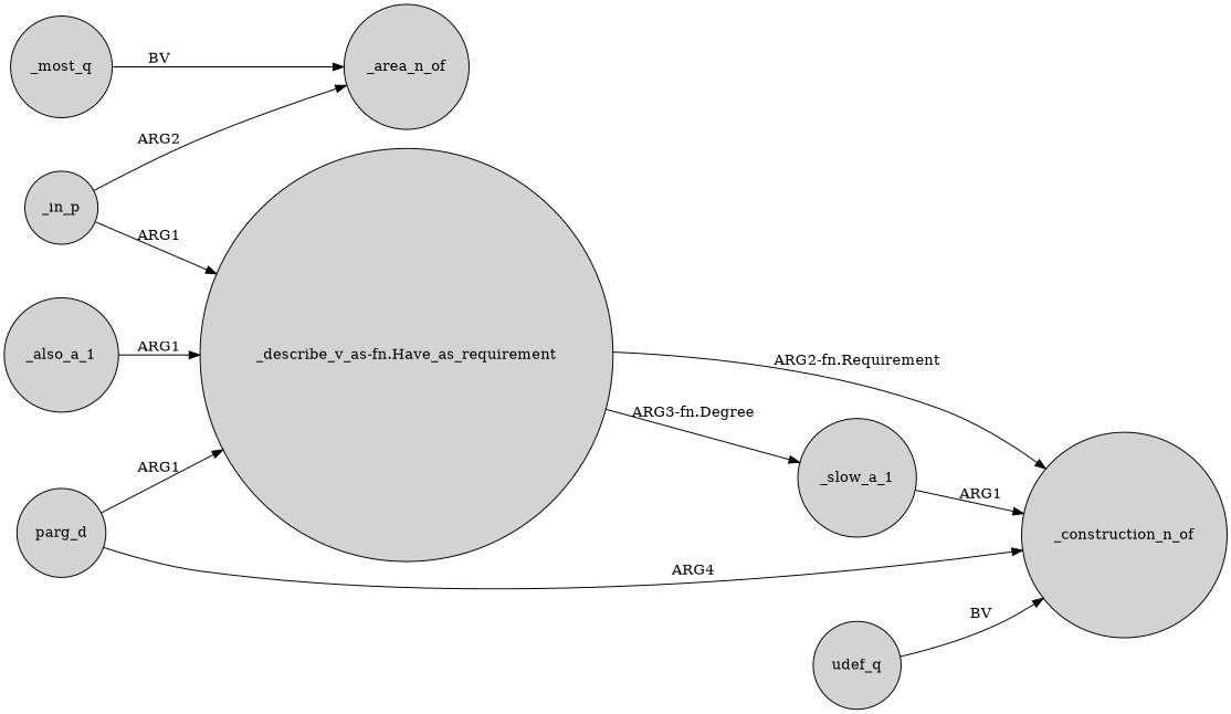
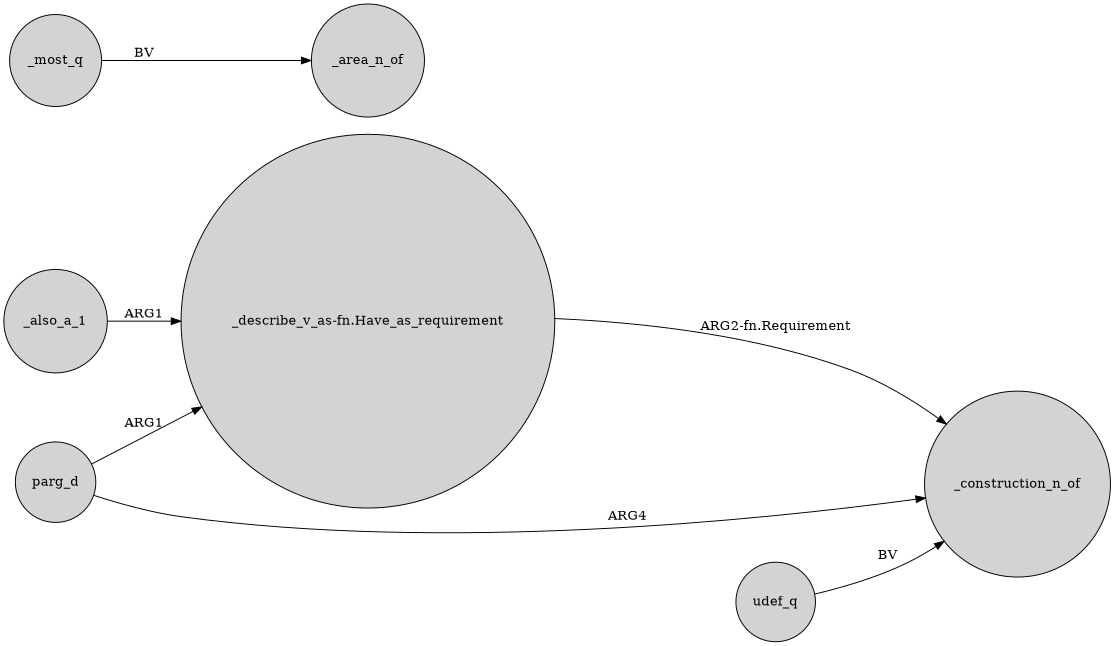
  digraph {
    rankdir=LR
    node [shape=circle style=filled]
-   _slow_a_1
    _construction_n_of
    "_describe_v_as-fn.Have_as_requirement"
-   _in_p
    _area_n_of
    _most_q
    udef_q
    parg_d
    _also_a_1
-   _slow_a_1 -> _construction_n_of [label=ARG1]
-   "_describe_v_as-fn.Have_as_requirement" -> _slow_a_1 [label="ARG3-fn.Degree"]
    "_describe_v_as-fn.Have_as_requirement" -> _construction_n_of [label="ARG2-fn.Requirement"]
-   _in_p -> "_describe_v_as-fn.Have_as_requirement" [label=ARG1]
-   _in_p -> _area_n_of [label=ARG2]
    _most_q -> _area_n_of [label=BV]
    udef_q -> _construction_n_of [label=BV]
    parg_d -> _construction_n_of [label=ARG4]
    parg_d -> "_describe_v_as-fn.Have_as_requirement" [label=ARG1]
    _also_a_1 -> "_describe_v_as-fn.Have_as_requirement" [label=ARG1]
  }
